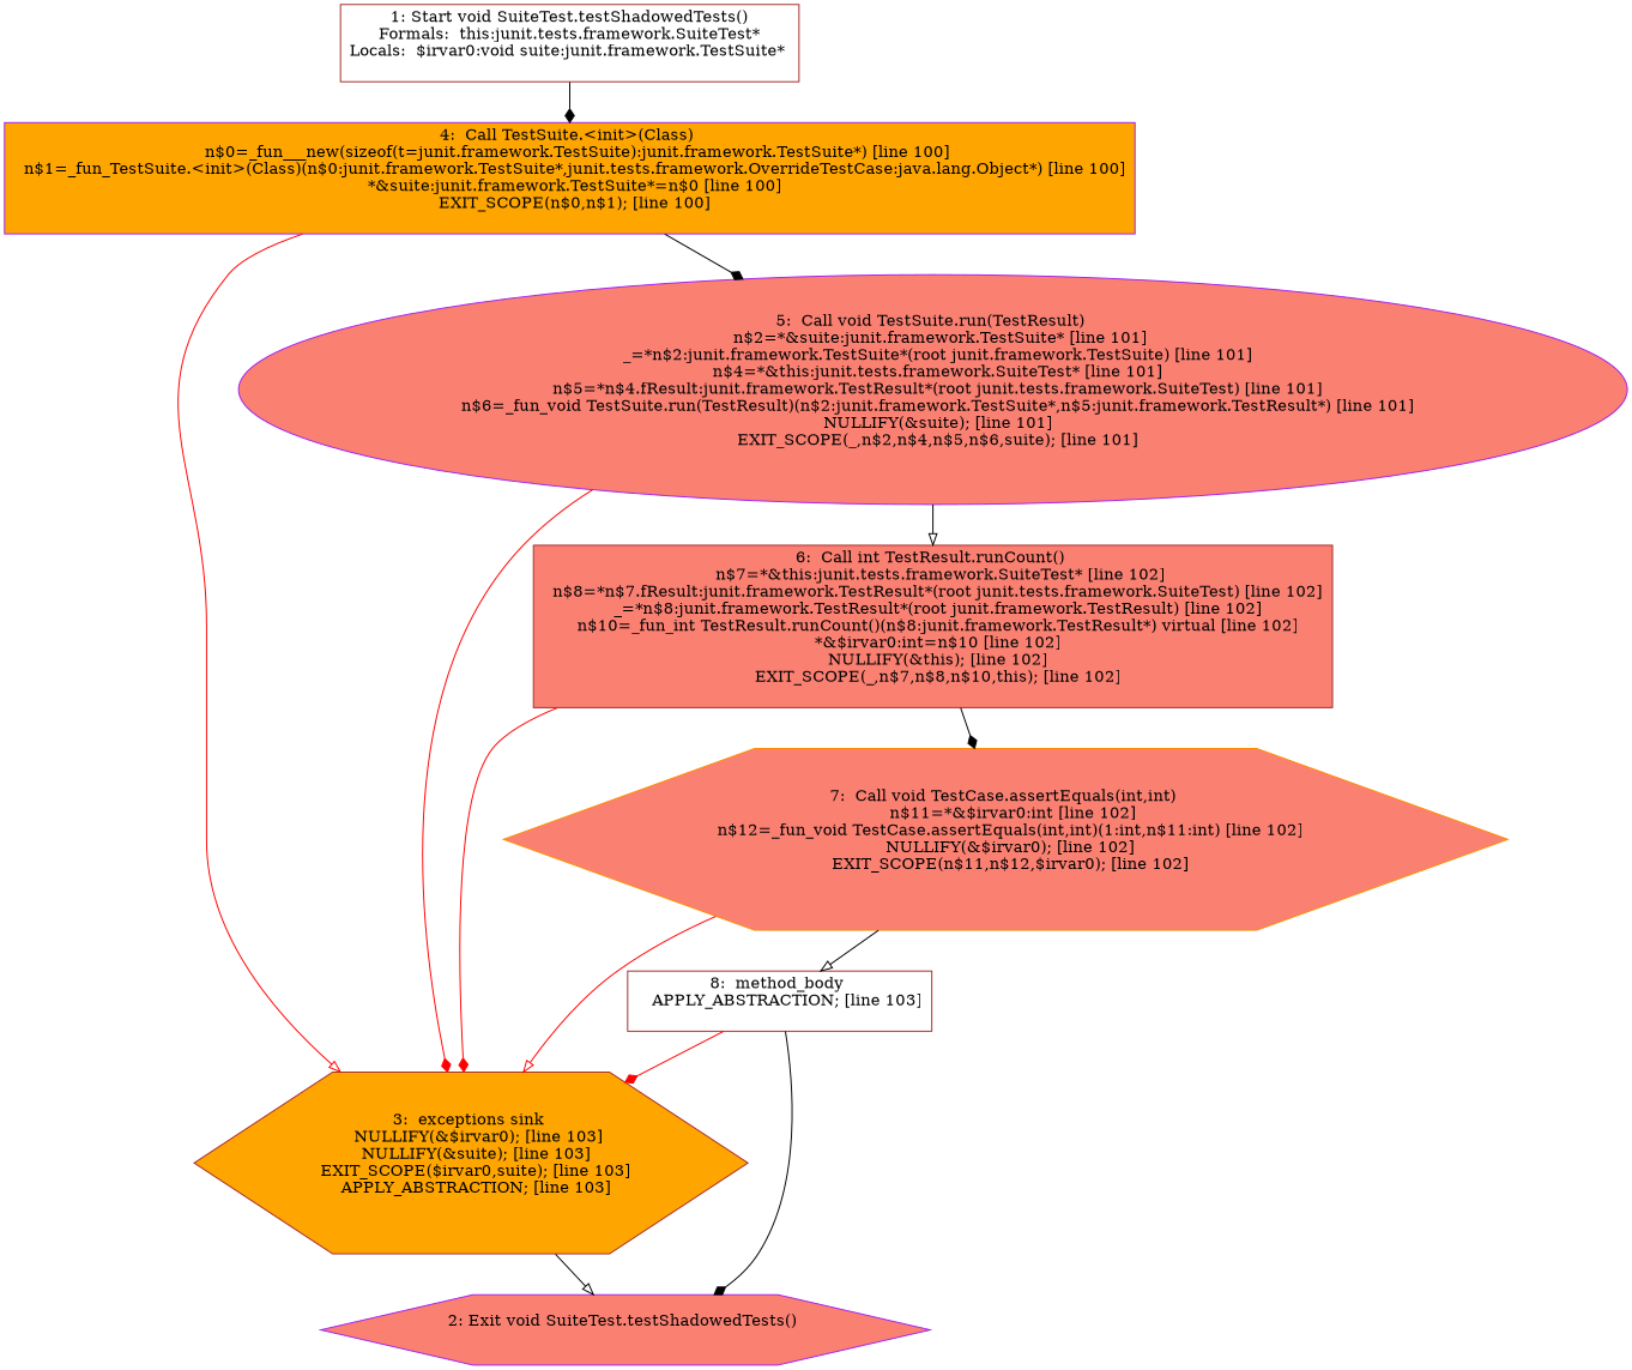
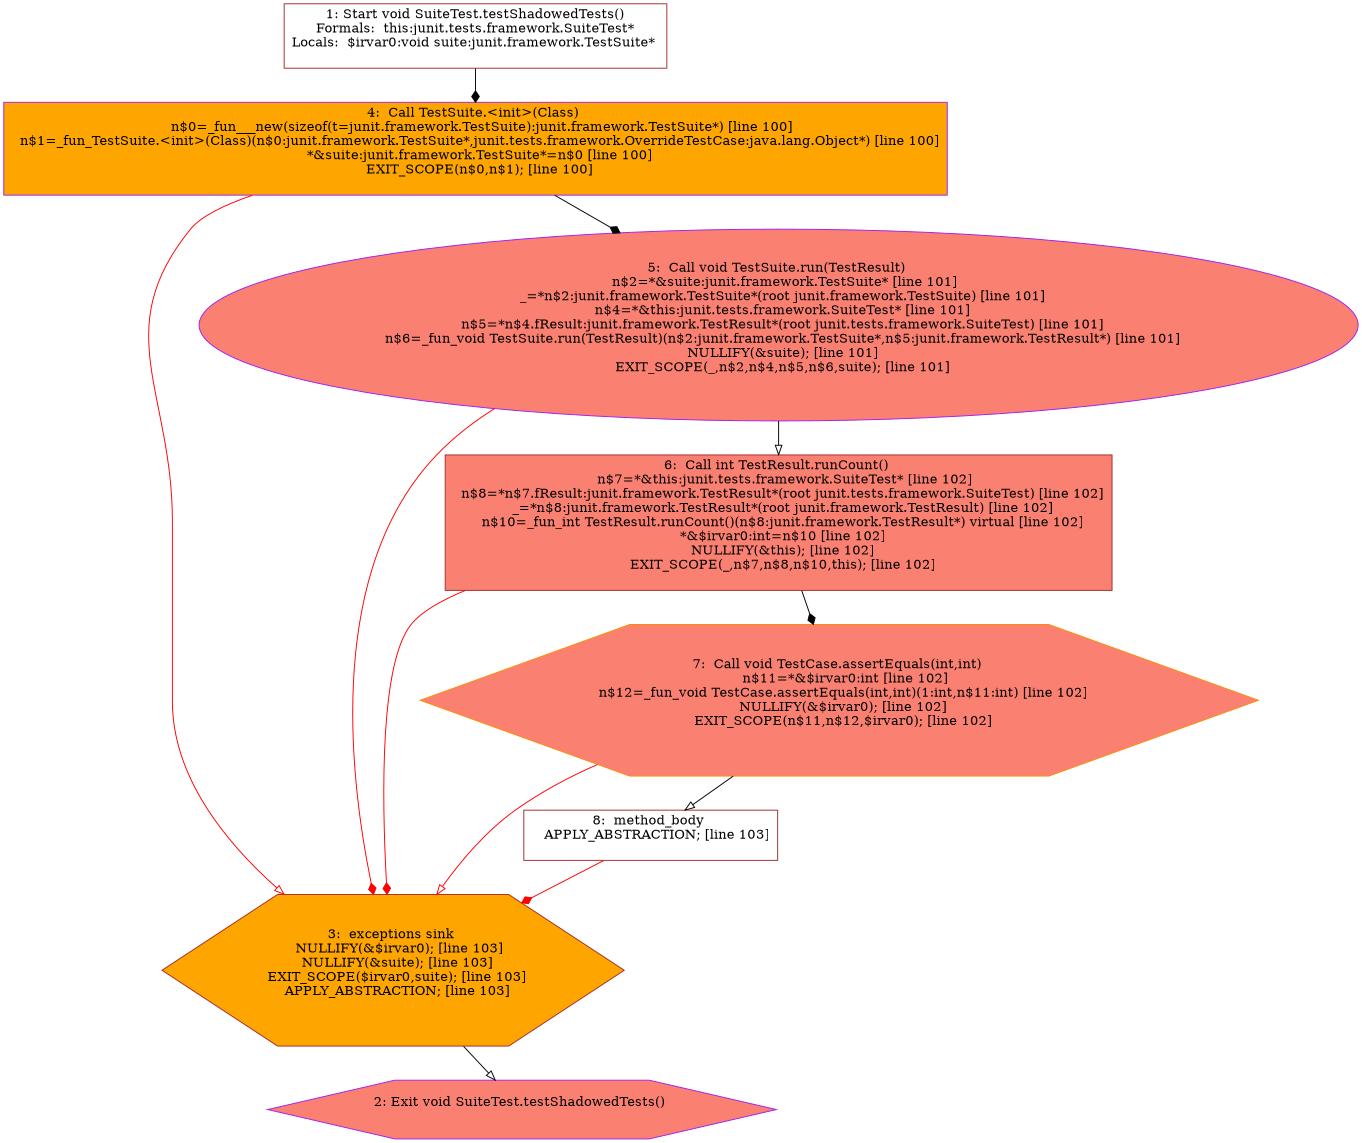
  digraph {
    node [color=brown style=filled fillcolor=salmon shape=box]
    edge [arrowhead=diamond]
    n1 [label="1: Start void SuiteTest.testShadowedTests()\nFormals:  this:junit.tests.framework.SuiteTest*\nLocals:  $irvar0:void suite:junit.framework.TestSuite* \n  " fillcolor=white]
    n2 [label="4:  Call TestSuite.<init>(Class) \n   n$0=_fun___new(sizeof(t=junit.framework.TestSuite):junit.framework.TestSuite*) [line 100]\n  n$1=_fun_TestSuite.<init>(Class)(n$0:junit.framework.TestSuite*,junit.tests.framework.OverrideTestCase:java.lang.Object*) [line 100]\n  *&suite:junit.framework.TestSuite*=n$0 [line 100]\n  EXIT_SCOPE(n$0,n$1); [line 100]\n " fillcolor=orange color=purple]
    n3 [label="3:  exceptions sink \n   NULLIFY(&$irvar0); [line 103]\n  NULLIFY(&suite); [line 103]\n  EXIT_SCOPE($irvar0,suite); [line 103]\n  APPLY_ABSTRACTION; [line 103]\n " shape=hexagon fillcolor=orange]
    n4 [label="5:  Call void TestSuite.run(TestResult) \n   n$2=*&suite:junit.framework.TestSuite* [line 101]\n  _=*n$2:junit.framework.TestSuite*(root junit.framework.TestSuite) [line 101]\n  n$4=*&this:junit.tests.framework.SuiteTest* [line 101]\n  n$5=*n$4.fResult:junit.framework.TestResult*(root junit.tests.framework.SuiteTest) [line 101]\n  n$6=_fun_void TestSuite.run(TestResult)(n$2:junit.framework.TestSuite*,n$5:junit.framework.TestResult*) [line 101]\n  NULLIFY(&suite); [line 101]\n  EXIT_SCOPE(_,n$2,n$4,n$5,n$6,suite); [line 101]\n " shape=ellipse color=purple]
    n5 [color=purple label="2: Exit void SuiteTest.testShadowedTests() \n  " shape=hexagon]
    n6 [label="6:  Call int TestResult.runCount() \n   n$7=*&this:junit.tests.framework.SuiteTest* [line 102]\n  n$8=*n$7.fResult:junit.framework.TestResult*(root junit.tests.framework.SuiteTest) [line 102]\n  _=*n$8:junit.framework.TestResult*(root junit.framework.TestResult) [line 102]\n  n$10=_fun_int TestResult.runCount()(n$8:junit.framework.TestResult*) virtual [line 102]\n  *&$irvar0:int=n$10 [line 102]\n  NULLIFY(&this); [line 102]\n  EXIT_SCOPE(_,n$7,n$8,n$10,this); [line 102]\n "]
    n7 [label="7:  Call void TestCase.assertEquals(int,int) \n   n$11=*&$irvar0:int [line 102]\n  n$12=_fun_void TestCase.assertEquals(int,int)(1:int,n$11:int) [line 102]\n  NULLIFY(&$irvar0); [line 102]\n  EXIT_SCOPE(n$11,n$12,$irvar0); [line 102]\n " shape=hexagon color=darkorange]
    n8 [label="8:  method_body \n   APPLY_ABSTRACTION; [line 103]\n " fillcolor=white]
    n1 -> n2
    n2 -> n3 [color=red arrowhead=onormal]
    n2 -> n4
    n3 -> n5 [arrowhead=onormal]
    n4 -> n3 [color=red]
    n4 -> n6 [arrowhead=onormal]
    n6 -> n3 [color=red]
    n6 -> n7
    n7 -> n3 [color=red arrowhead=onormal]
    n7 -> n8 [arrowhead=onormal]
    n8 -> n3 [color=red]
-   n8 -> n5
  }
